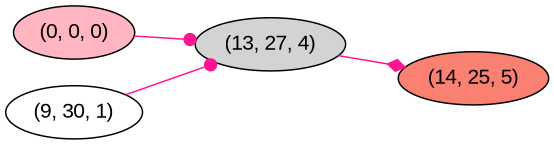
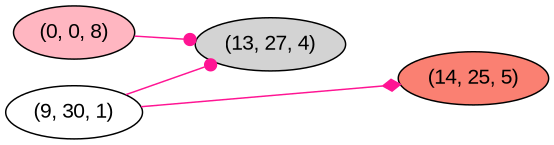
  digraph {
    fontname="Liberation Sans"
    rankdir=LR
    node [fontname="Liberation Sans" style=filled]
    edge [arrowhead=dot color=deeppink fontname="Liberation Sans"]
-   "(0, 0, 0)" [fillcolor=lightpink]
+   "(0, 0, 0)" [fillcolor=lightpink label="(0, 0, 8)"]
    "(13, 27, 4)" [fillcolor=lightgrey]
    "(9, 30, 1)" [fillcolor=white]
    "(14, 25, 5)" [fillcolor=salmon]
    "(0, 0, 0)" -> "(13, 27, 4)"
-   "(13, 27, 4)" -> "(14, 25, 5)" [arrowhead=diamond]
+   "(9, 30, 1)" -> "(14, 25, 5)" [arrowhead=diamond]
    "(9, 30, 1)" -> "(13, 27, 4)"
  }
